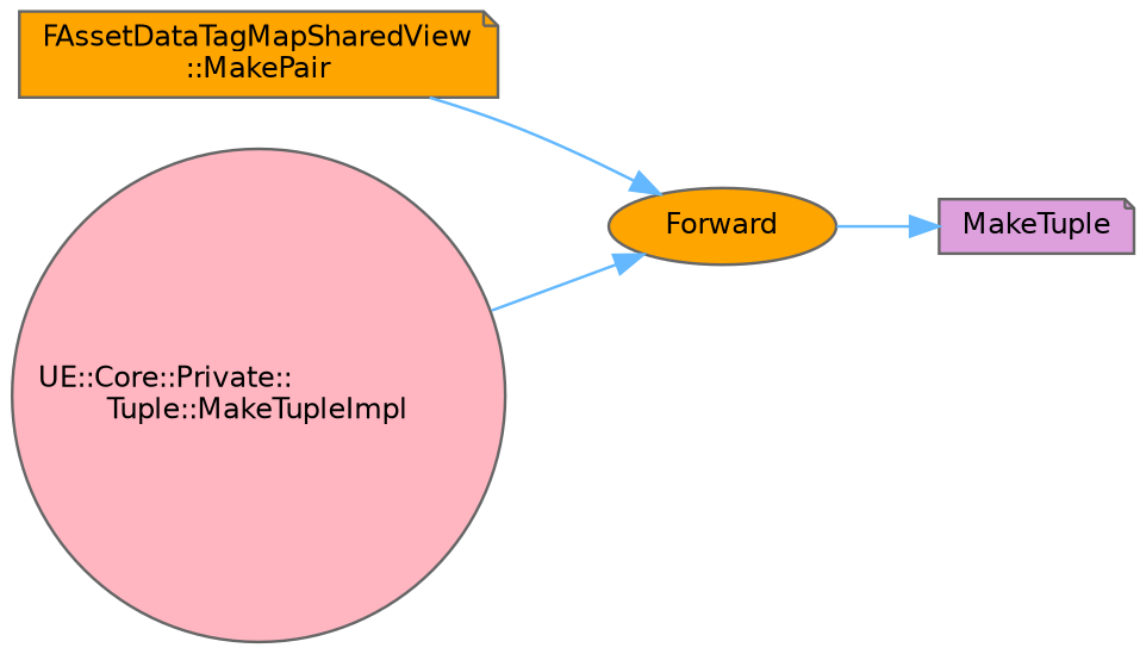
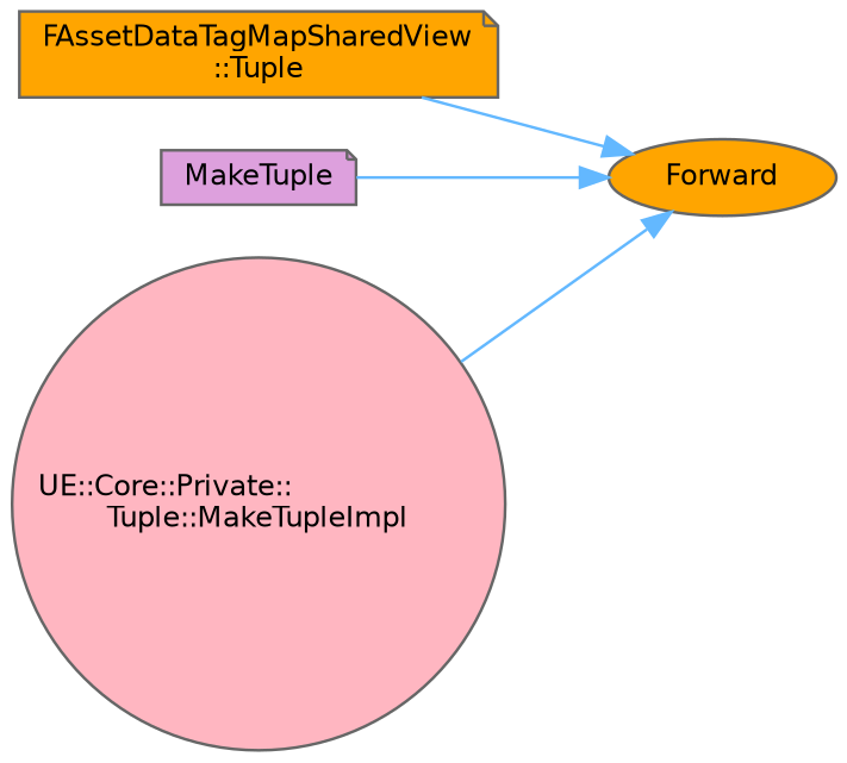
  digraph {
    rankdir=LR
    node [color=grey40 fillcolor=orange fontname=Helvetica fontsize=10 shape=note style=filled]
    edge [color=steelblue1 fontname=Helvetica fontsize=10 labelfontname=Helvetica labelfontsize=10 style=solid]
-   n1 [color=gray40 fontcolor=black height=0.2 label="FAssetDataTagMapSharedView\l::MakePair" width=0.4]
+   n1 [color=gray40 fontcolor=black height=0.2 label="FAssetDataTagMapSharedView\l::Tuple" width=0.4]
    n2 [height=0.2 label=Forward shape=ellipse width=0.4]
    n3 [fillcolor=plum height=0.2 label=MakeTuple width=0.4]
    n4 [fillcolor=lightpink height=0.2 label="UE::Core::Private::\lTuple::MakeTupleImpl" shape=circle width=0.4]
    n1 -> n2
-   n2 -> n3
+   n3 -> n2
    n4 -> n2
  }
